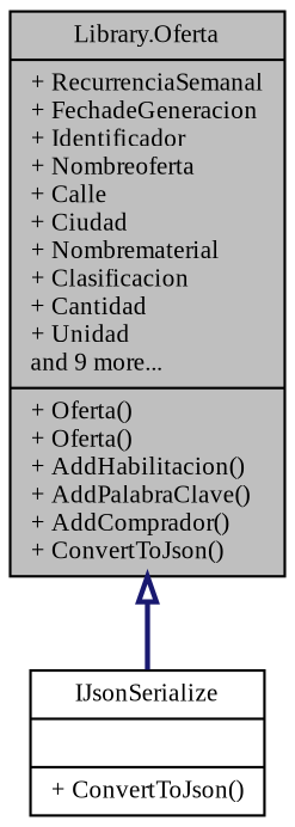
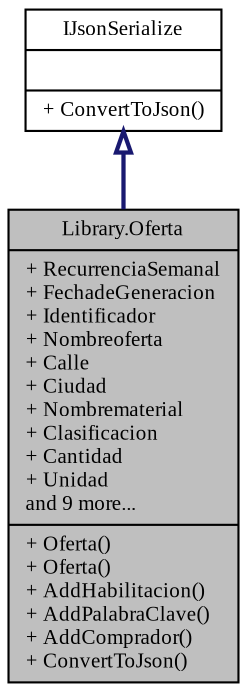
  digraph {
    fontname="Liberation Serif"
    node [color=black fontname="Liberation Serif" fontsize=10 shape=record style=filled]
    n1 [fillcolor=grey75 fontcolor=black height=0.2 label="{Library.Oferta\n|+ RecurrenciaSemanal\l+ FechadeGeneracion\l+ Identificador\l+ Nombreoferta\l+ Calle\l+ Ciudad\l+ Nombrematerial\l+ Clasificacion\l+ Cantidad\l+ Unidad\land 9 more...\l|+ Oferta()\l+ Oferta()\l+ AddHabilitacion()\l+ AddPalabraClave()\l+ AddComprador()\l+ ConvertToJson()\l}" width=0.4]
    n2 [fillcolor=white height=0.2 label="{IJsonSerialize\n||+ ConvertToJson()\l}" width=0.4]
-   n1 -> n2 [arrowtail=onormal color=midnightblue dir=back fontname="Liberation Serif" fontsize=10 labelfontname=Helvetica labelfontsize=10 style=bold]
+   n2 -> n1 [arrowtail=onormal color=midnightblue dir=back fontname="Liberation Serif" fontsize=10 labelfontname=Helvetica labelfontsize=10 style=bold]
  }
